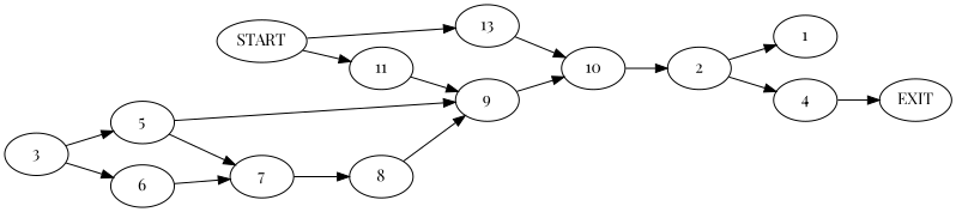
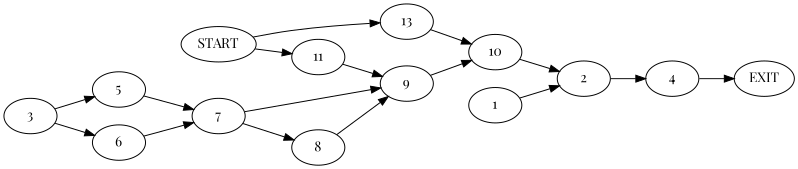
  digraph {
    fontname="Playfair Display"
    rankdir=LR
    node [fontname="Playfair Display"]
    edge [fontname="Playfair Display"]
    n1 [label=START]
    11
    n3 [label=13]
    1
    2
    9
    10
    n8 [label=EXIT]
    4
    3
    5
    6
    7
    8
    n1 -> 11
    n1 -> n3
    11 -> 9
    n3 -> 10
-   2 -> 1
+   1 -> 2
    2 -> 4
    9 -> 10
    10 -> 2
    4 -> n8
    3 -> 5
    3 -> 6
    5 -> 7
    6 -> 7
-   5 -> 9
+   7 -> 9
    7 -> 8
    8 -> 9
  }
